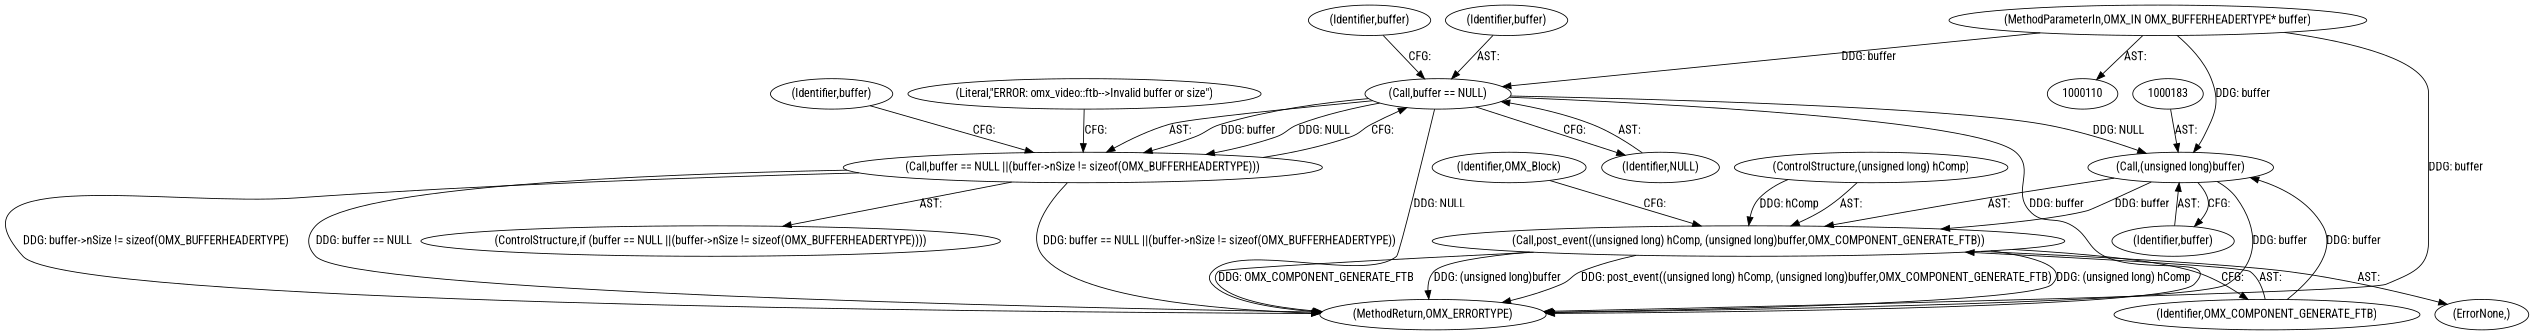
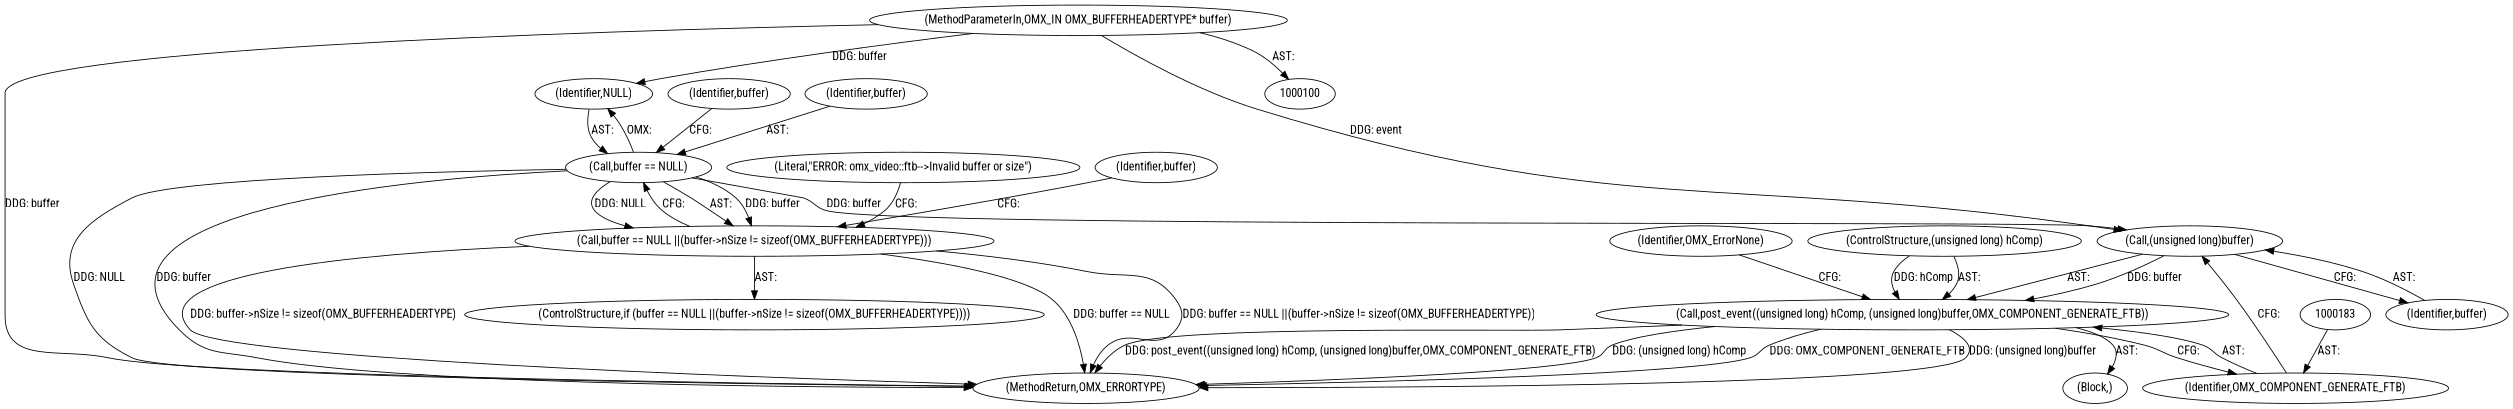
  digraph {
    fontname="Roboto Condensed"
    node [fontname="Roboto Condensed"]
    edge [fontname="Roboto Condensed"]
    n1 [label="(MethodParameterIn,OMX_IN OMX_BUFFERHEADERTYPE* buffer)"]
    n2 [label="(Call,buffer == NULL)"]
    n3 [label="(Call,(unsigned long)buffer)"]
    n4 [label="(MethodReturn,OMX_ERRORTYPE)"]
-   1000100 [label=1000110]
+   1000100
    n6 [label="(Call,buffer == NULL ||(buffer->nSize != sizeof(OMX_BUFFERHEADERTYPE)))"]
    n7 [label="(Identifier,NULL)"]
    n8 [label="(Call,post_event((unsigned long) hComp, (unsigned long)buffer,OMX_COMPONENT_GENERATE_FTB))"]
    n9 [label="(Identifier,buffer)"]
    n10 [label="(ControlStructure,if (buffer == NULL ||(buffer->nSize != sizeof(OMX_BUFFERHEADERTYPE))))"]
    n11 [label="(Identifier,OMX_COMPONENT_GENERATE_FTB)"]
-   n12 [label="(ErrorNone,)"]
-   n13 [label="(Identifier,OMX_Block)"]
+   n12 [label="(Block,)"]
+   n13 [label="(Identifier,OMX_ErrorNone)"]
    n14 [label="(Literal,\"ERROR: omx_video::ftb-->Invalid buffer or size\")"]
    n15 [label="(Identifier,buffer)"]
    n16 [label="(Identifier,buffer)"]
    n17 [label="(ControlStructure,(unsigned long) hComp)"]
    n18 [label="(Identifier,buffer)"]
    1000183
-   n1 -> n2 [label="DDG: buffer"]
-   n1 -> n3 [label="DDG: buffer"]
+   n1 -> n7 [label="DDG: buffer"]
+   n1 -> n3 [label="DDG: event"]
    n1 -> n4 [label="DDG: buffer"]
    n1 -> 1000100 [label="AST: "]
-   n2 -> n3 [label="DDG: NULL"]
+   n2 -> n3 [label="DDG: buffer"]
    n2 -> n4 [label="DDG: NULL"]
    n2 -> n4 [label="DDG: buffer"]
    n2 -> n6 [label="AST: "]
    n2 -> n6 [label="DDG: buffer"]
    n2 -> n6 [label="DDG: NULL"]
-   n2 -> n7 [label="CFG: "]
-   n3 -> n4 [label="DDG: buffer"]
+   n2 -> n7 [label="OMX: "]
    n3 -> n8 [label="AST: "]
    n3 -> n8 [label="DDG: buffer"]
    n3 -> n9 [label="CFG: "]
    n6 -> n2 [label="CFG: "]
    n6 -> n4 [label="DDG: buffer == NULL ||(buffer->nSize != sizeof(OMX_BUFFERHEADERTYPE))"]
    n6 -> n4 [label="DDG: buffer->nSize != sizeof(OMX_BUFFERHEADERTYPE)"]
    n6 -> n4 [label="DDG: buffer == NULL"]
    n6 -> n10 [label="AST: "]
    n7 -> n2 [label="AST: "]
    n8 -> n4 [label="DDG: OMX_COMPONENT_GENERATE_FTB"]
    n8 -> n4 [label="DDG: (unsigned long)buffer"]
    n8 -> n4 [label="DDG: post_event((unsigned long) hComp, (unsigned long)buffer,OMX_COMPONENT_GENERATE_FTB)"]
    n8 -> n4 [label="DDG: (unsigned long) hComp"]
    n8 -> n11 [label="CFG: "]
    n8 -> n12 [label="AST: "]
    n9 -> n3 [label="AST: "]
-   n11 -> n3 [label="DDG: buffer"]
+   n11 -> n3 [label="CFG: "]
    n11 -> n8 [label="AST: "]
    n13 -> n8 [label="CFG: "]
    n14 -> n6 [label="CFG: "]
    n15 -> n2 [label="CFG: "]
    n16 -> n6 [label="CFG: "]
    n17 -> n8 [label="AST: "]
    n17 -> n8 [label="DDG: hComp"]
    n18 -> n2 [label="AST: "]
-   1000183 -> n3 [label="AST: "]
+   1000183 -> n11 [label="AST: "]
  }
